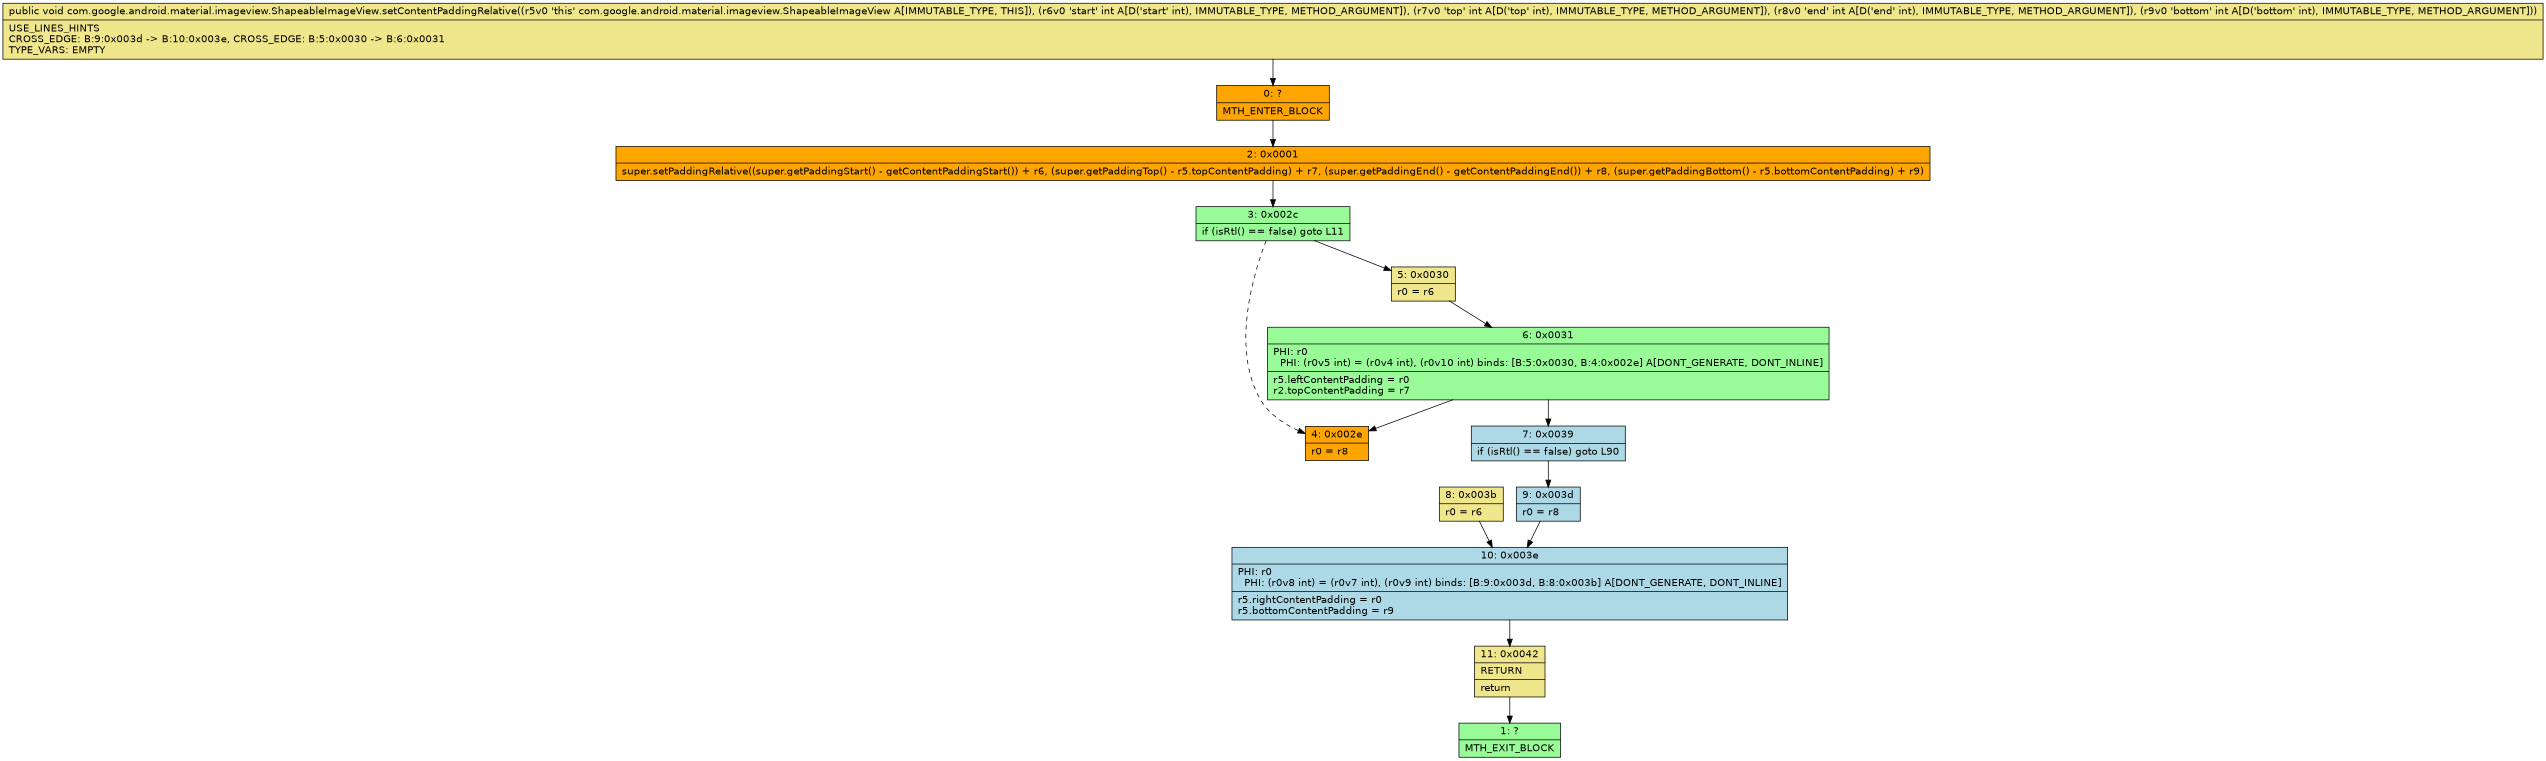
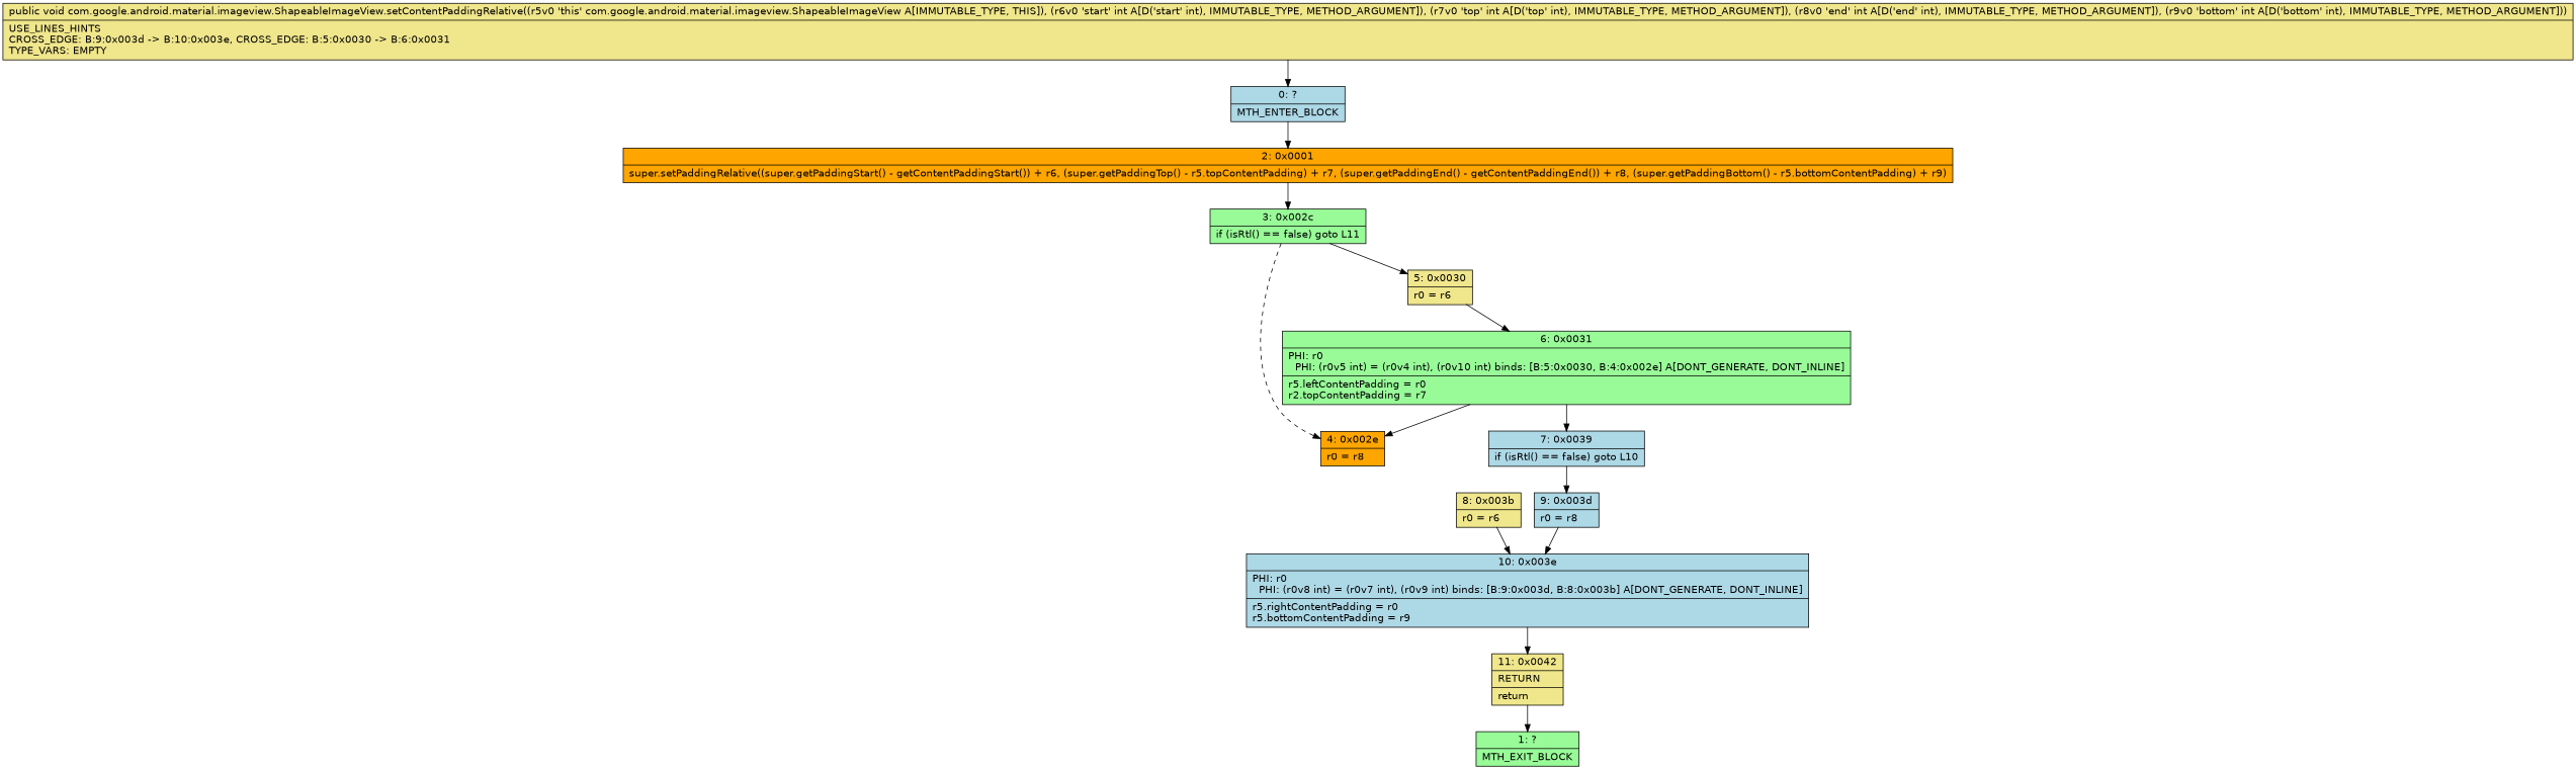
  digraph {
    fontname="DejaVu Sans"
    node [fillcolor=lightblue fontname="DejaVu Sans" shape=record style=filled]
    edge [fontname="DejaVu Sans"]
-   n1 [fillcolor=orange label="{0\:\ ?|MTH_ENTER_BLOCK\l}"]
+   n1 [label="{0\:\ ?|MTH_ENTER_BLOCK\l}"]
    n2 [fillcolor=orange label="{2\:\ 0x0001|super.setPaddingRelative((super.getPaddingStart() \- getContentPaddingStart()) + r6, (super.getPaddingTop() \- r5.topContentPadding) + r7, (super.getPaddingEnd() \- getContentPaddingEnd()) + r8, (super.getPaddingBottom() \- r5.bottomContentPadding) + r9)\l}"]
    n3 [fillcolor=palegreen label="{3\:\ 0x002c|if (isRtl() == false) goto L11\l}"]
    n4 [fillcolor=orange label="{4\:\ 0x002e|r0 = r8\l}"]
    n5 [fillcolor=khaki label="{5\:\ 0x0030|r0 = r6\l}"]
    n6 [fillcolor=palegreen label="{6\:\ 0x0031|PHI: r0 \l  PHI: (r0v5 int) = (r0v4 int), (r0v10 int) binds: [B:5:0x0030, B:4:0x002e] A[DONT_GENERATE, DONT_INLINE]\l|r5.leftContentPadding = r0\lr2.topContentPadding = r7\l}"]
-   n7 [label="{7\:\ 0x0039|if (isRtl() == false) goto L90\l}"]
+   n7 [label="{7\:\ 0x0039|if (isRtl() == false) goto L10\l}"]
    n8 [label="{9\:\ 0x003d|r0 = r8\l}"]
    n9 [fillcolor=khaki label="{8\:\ 0x003b|r0 = r6\l}"]
    n10 [label="{10\:\ 0x003e|PHI: r0 \l  PHI: (r0v8 int) = (r0v7 int), (r0v9 int) binds: [B:9:0x003d, B:8:0x003b] A[DONT_GENERATE, DONT_INLINE]\l|r5.rightContentPadding = r0\lr5.bottomContentPadding = r9\l}"]
    n11 [fillcolor=khaki label="{11\:\ 0x0042|RETURN\l|return\l}"]
    n12 [fillcolor=palegreen label="{1\:\ ?|MTH_EXIT_BLOCK\l}"]
    n13 [fillcolor=khaki label="{public void com.google.android.material.imageview.ShapeableImageView.setContentPaddingRelative((r5v0 'this' com.google.android.material.imageview.ShapeableImageView A[IMMUTABLE_TYPE, THIS]), (r6v0 'start' int A[D('start' int), IMMUTABLE_TYPE, METHOD_ARGUMENT]), (r7v0 'top' int A[D('top' int), IMMUTABLE_TYPE, METHOD_ARGUMENT]), (r8v0 'end' int A[D('end' int), IMMUTABLE_TYPE, METHOD_ARGUMENT]), (r9v0 'bottom' int A[D('bottom' int), IMMUTABLE_TYPE, METHOD_ARGUMENT]))  | USE_LINES_HINTS\lCROSS_EDGE: B:9:0x003d \-\> B:10:0x003e, CROSS_EDGE: B:5:0x0030 \-\> B:6:0x0031\lTYPE_VARS: EMPTY\l}"]
    n1 -> n2
    n2 -> n3
    n3 -> n4 [style=dashed]
    n3 -> n5
    n5 -> n6
    n6 -> n4
    n6 -> n7
    n7 -> n8
    n8 -> n10
    n9 -> n10
    n10 -> n11
    n11 -> n12
    n13 -> n1
  }
